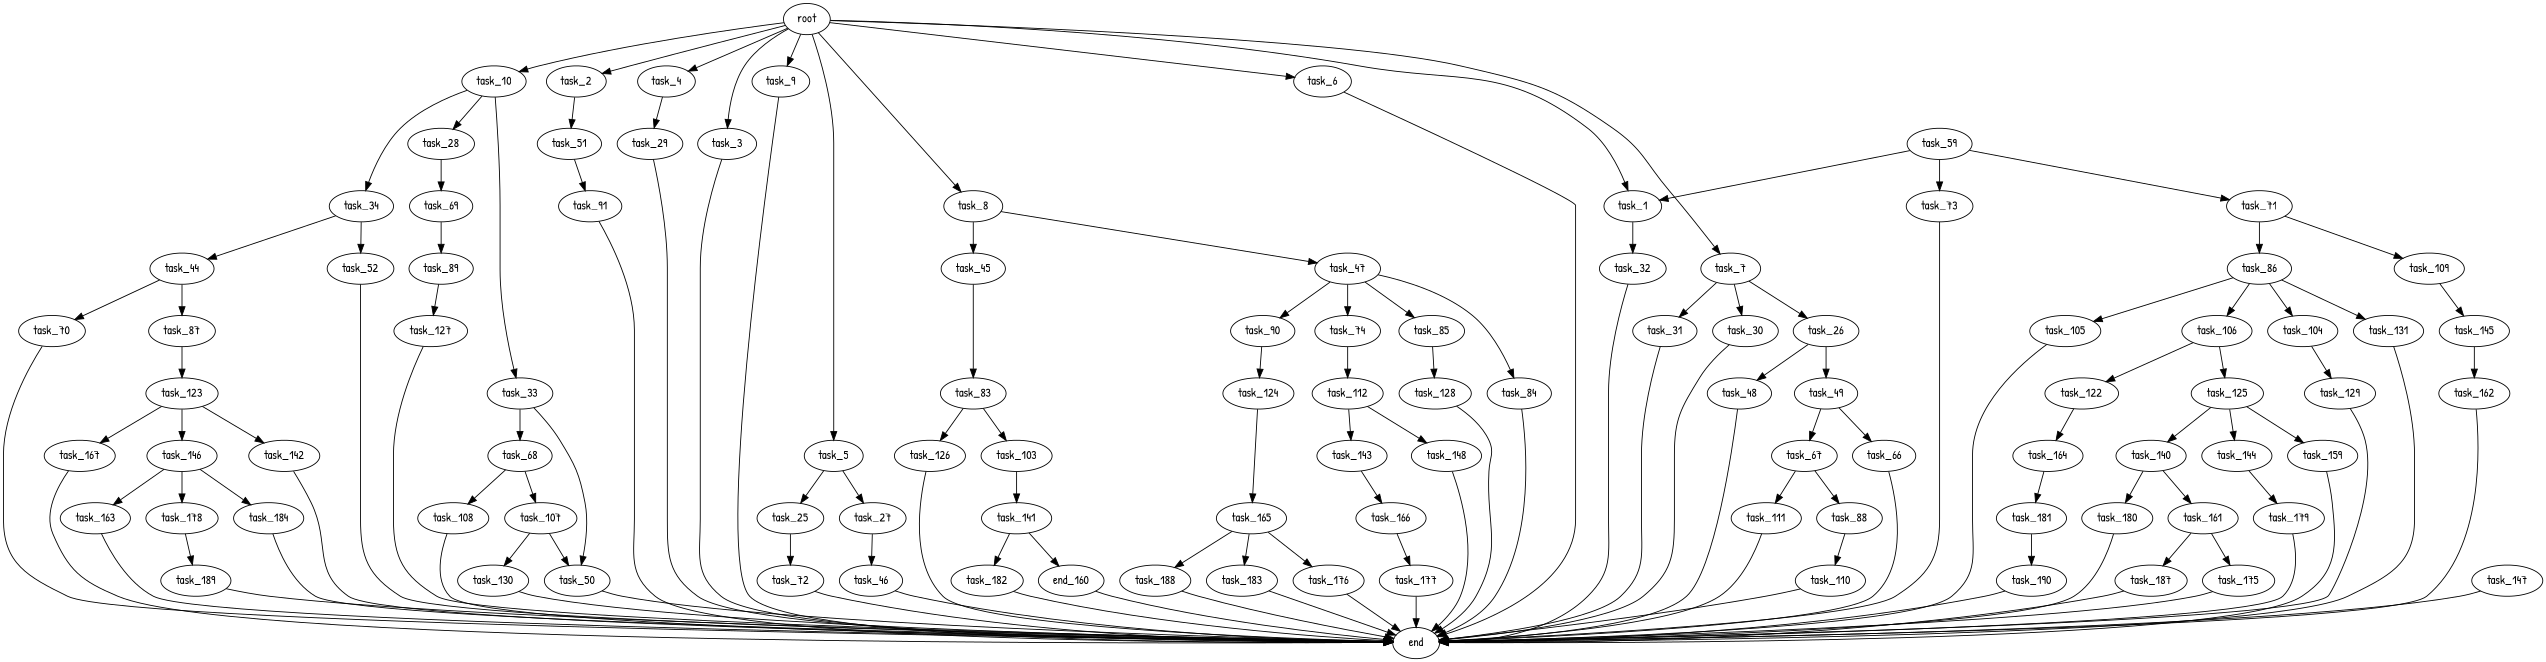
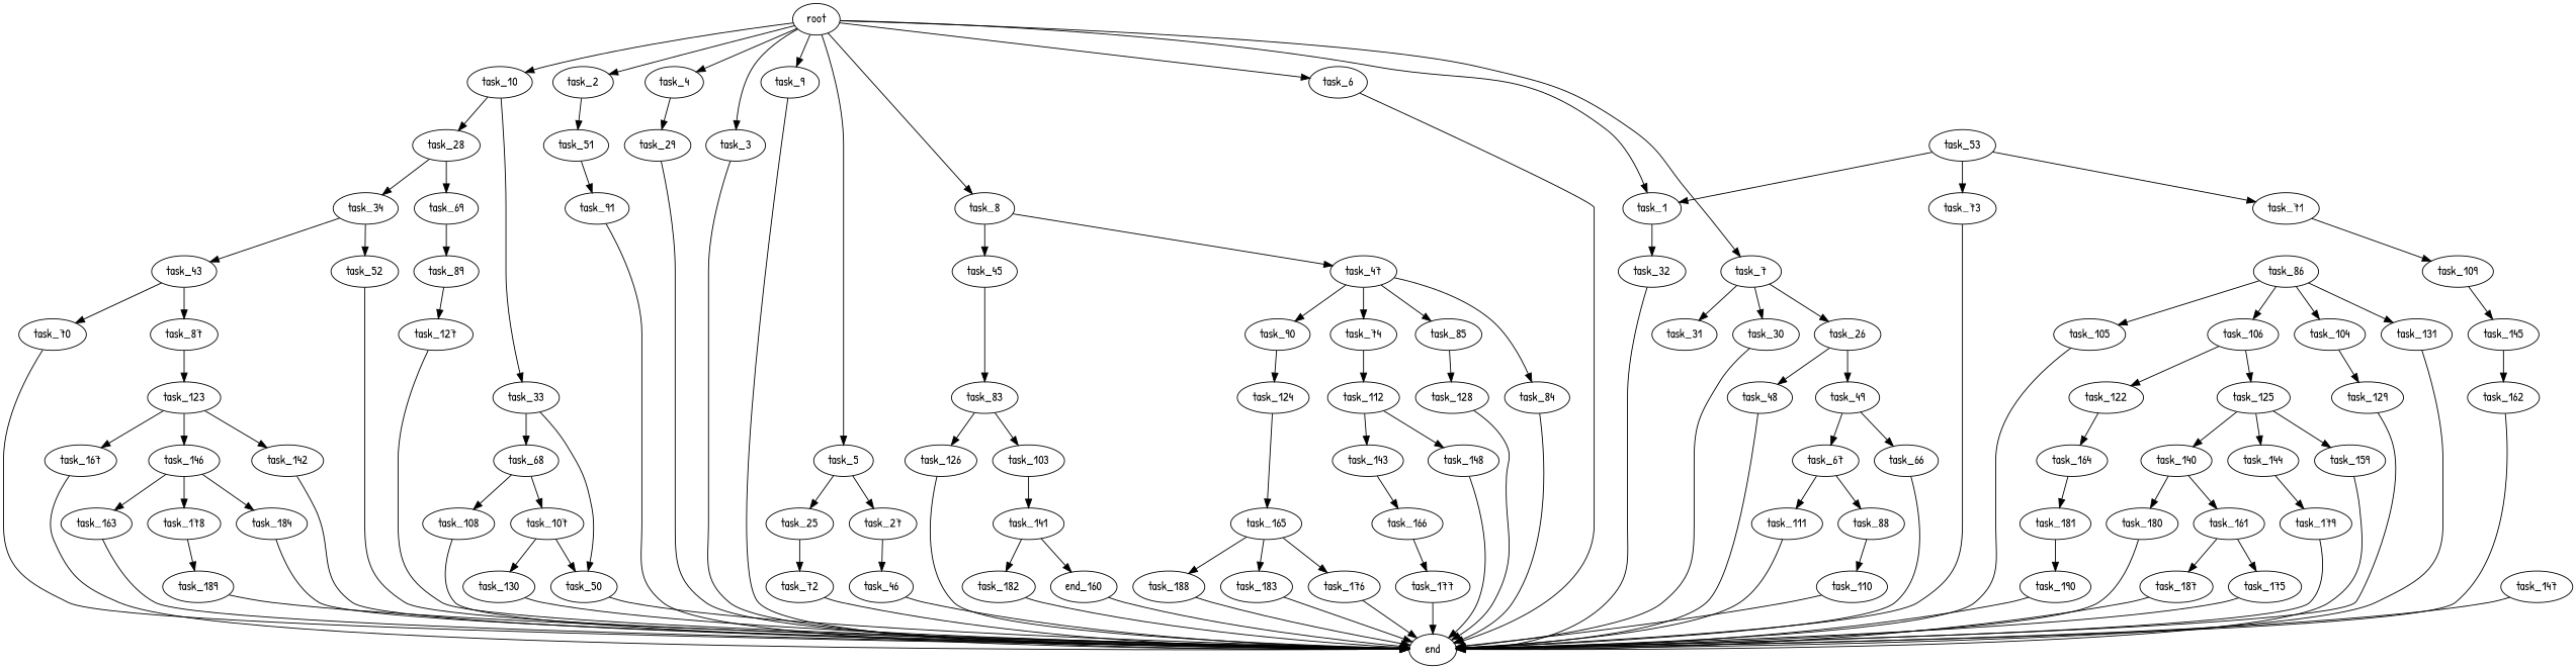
  digraph {
    fontname="Patrick Hand"
    node [fontname="Patrick Hand"]
    edge [fontname="Patrick Hand"]
    task_166
    task_177
    end
    task_176
    task_142
    task_162
    task_105
    task_72
    task_182
    task_45
    task_83
    task_126
    task_103
    task_163
    task_144
    task_179
    task_46
    task_164
    task_181
    task_190
    task_73
    task_10
    task_28
    task_33
    task_34
    task_69
    task_50
    task_68
    task_52
-   task_44
+   task_44 [label=task_43]
    task_89
    task_71
    task_109
    task_86
    task_145
    task_106
    task_104
    task_131
    task_31
    task_167
    task_146
    task_178
    task_184
    task_189
    task_90
    task_124
    task_165
    task_159
    task_122
    task_125
    task_140
    task_27
    task_180
    task_161
    task_187
    task_175
    task_147
    task_111
    task_2
    task_51
    task_91
    task_108
    task_112
    task_143
    task_148
    task_110
    task_30
    task_74
    task_130
    n70 [label=end_160]
    task_129
    task_107
    task_4
    task_29
    task_48
    task_188
    task_183
    task_85
    task_128
    task_141
    task_127
    task_3
    task_9
    task_32
    task_87
    task_70
    task_1
-   task_53 [label=task_59]
+   task_53
    task_26
    task_49
    task_67
    task_66
    task_123
    task_5
    task_25
    task_88
    task_8
    task_47
    task_84
    root
    task_6
    task_7
    task_166 -> task_177
    task_177 -> end
    task_176 -> end
    task_142 -> end
    task_162 -> end
    task_105 -> end
    task_72 -> end
    task_182 -> end
    task_45 -> task_83
    task_83 -> task_126
    task_83 -> task_103
    task_126 -> end
    task_103 -> task_141
    task_163 -> end
    task_144 -> task_179
    task_179 -> end
    task_46 -> end
    task_164 -> task_181
    task_181 -> task_190
    task_190 -> end
    task_73 -> end
    task_10 -> task_28
    task_10 -> task_33
-   task_10 -> task_34
+   task_28 -> task_34
    task_28 -> task_69
    task_33 -> task_50
    task_33 -> task_68
    task_34 -> task_52
    task_34 -> task_44
    task_69 -> task_89
    task_50 -> end
    task_68 -> task_108
    task_68 -> task_107
    task_52 -> end
    task_44 -> task_87
    task_44 -> task_70
    task_89 -> task_127
    task_71 -> task_109
-   task_71 -> task_86
    task_109 -> task_145
    task_86 -> task_105
    task_86 -> task_106
    task_86 -> task_104
    task_86 -> task_131
    task_145 -> task_162
    task_106 -> task_122
    task_106 -> task_125
    task_104 -> task_129
    task_131 -> end
-   task_31 -> end
    task_167 -> end
    task_146 -> task_163
    task_146 -> task_178
    task_146 -> task_184
    task_178 -> task_189
    task_184 -> end
    task_189 -> end
    task_90 -> task_124
    task_124 -> task_165
    task_165 -> task_176
    task_165 -> task_188
    task_165 -> task_183
    task_159 -> end
    task_122 -> task_164
    task_125 -> task_144
    task_125 -> task_159
    task_125 -> task_140
    task_140 -> task_180
    task_140 -> task_161
    task_27 -> task_46
    task_180 -> end
    task_161 -> task_187
    task_161 -> task_175
    task_187 -> end
    task_175 -> end
    task_147 -> end
    task_111 -> end
    task_2 -> task_51
    task_51 -> task_91
    task_91 -> end
    task_108 -> end
    task_112 -> task_143
    task_112 -> task_148
    task_143 -> task_166
    task_148 -> end
    task_110 -> end
    task_30 -> end
    task_74 -> task_112
    task_130 -> end
    n70 -> end
    task_129 -> end
    task_107 -> task_50
    task_107 -> task_130
    task_4 -> task_29
    task_29 -> end
    task_48 -> end
    task_188 -> end
    task_183 -> end
    task_85 -> task_128
    task_128 -> end
    task_141 -> task_182
    task_141 -> n70
    task_127 -> end
    task_3 -> end
    task_9 -> end
    task_32 -> end
    task_87 -> task_123
    task_70 -> end
    task_1 -> task_32
    task_53 -> task_73
    task_53 -> task_71
    task_53 -> task_1
    task_26 -> task_48
    task_26 -> task_49
    task_49 -> task_67
    task_49 -> task_66
    task_67 -> task_111
    task_67 -> task_88
    task_66 -> end
    task_123 -> task_142
    task_123 -> task_167
    task_123 -> task_146
    task_5 -> task_27
    task_5 -> task_25
    task_25 -> task_72
    task_88 -> task_110
    task_8 -> task_45
    task_8 -> task_47
    task_47 -> task_90
    task_47 -> task_74
    task_47 -> task_85
    task_47 -> task_84
    task_84 -> end
    root -> task_10
    root -> task_2
    root -> task_4
    root -> task_3
    root -> task_9
    root -> task_1
    root -> task_5
    root -> task_8
    root -> task_6
    root -> task_7
    task_6 -> end
    task_7 -> task_31
    task_7 -> task_30
    task_7 -> task_26
  }
